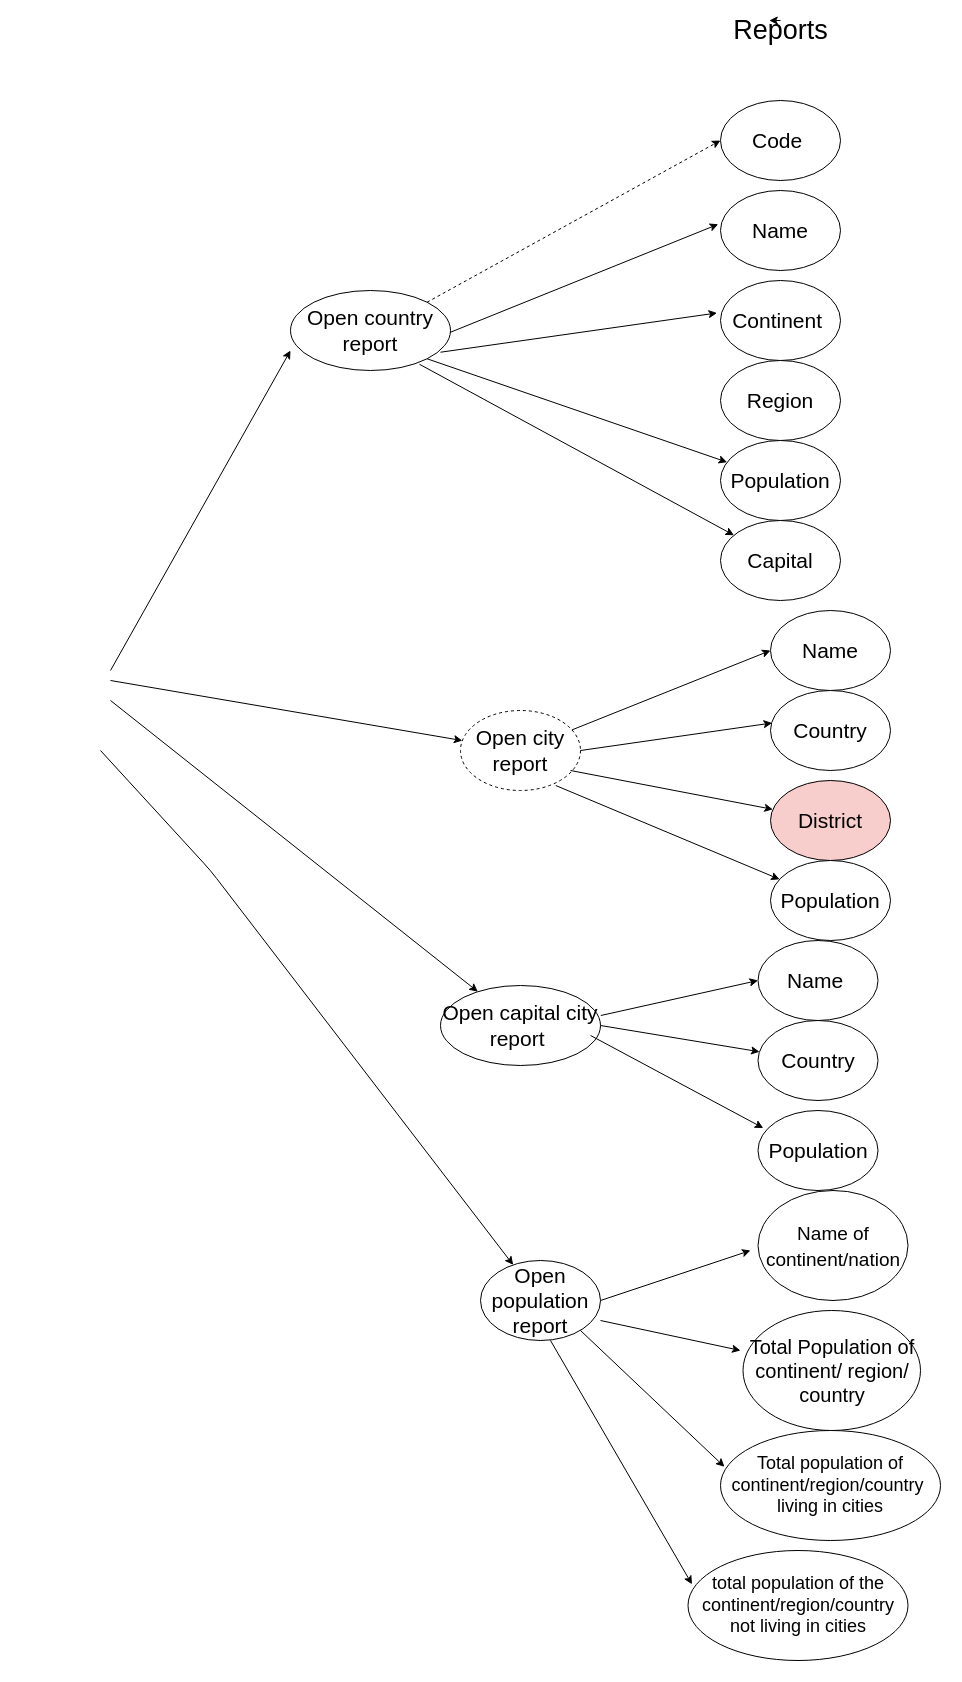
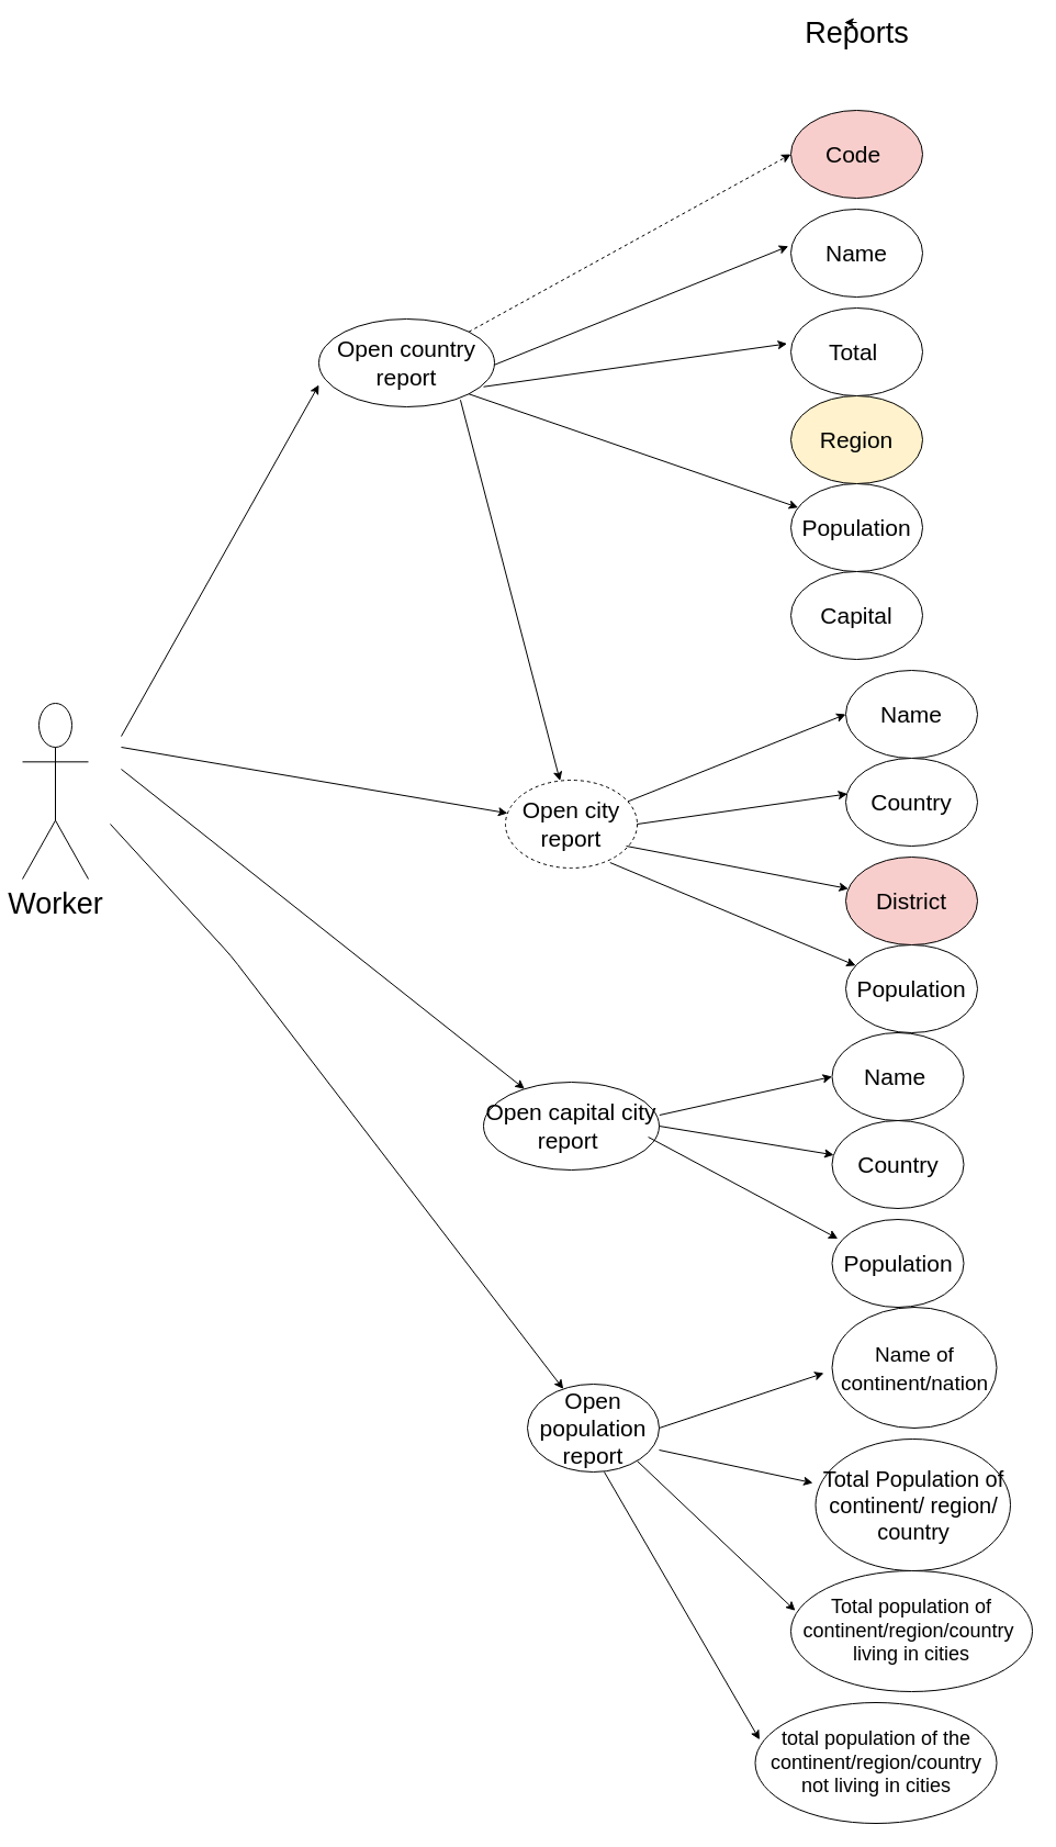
  <mxCell id="0" />
  <mxCell id="1" parent="0" />
  <mxCell id="2" value="Reports" style="text;html=1;strokeColor=none;fillColor=none;align=center;verticalAlign=middle;whiteSpace=wrap;rounded=0;fontSize=27;" vertex="1" parent="1"><mxGeometry x="757.5" y="20" width="45" height="20" as="geometry" /></mxCell>
+ <mxCell id="3" value="Worker" style="shape=umlActor;verticalLabelPosition=bottom;labelBackgroundColor=#ffffff;verticalAlign=top;html=1;outlineConnect=0;fontSize=27;" vertex="1" parent="1"><mxGeometry x="20" y="640" width="60" height="160" as="geometry" /></mxCell>
  <mxCell id="4" value="" style="endArrow=classic;html=1;fontSize=27;" edge="1" parent="1"><mxGeometry width="50" height="50" relative="1" as="geometry"><mxPoint x="110" y="670" as="sourcePoint" /><mxPoint x="290" y="350" as="targetPoint" /></mxGeometry></mxCell>
  <mxCell id="5" value="Open country report" style="ellipse;whiteSpace=wrap;html=1;fontSize=21;" vertex="1" parent="1"><mxGeometry x="290" y="290" width="160" height="80" as="geometry" /></mxCell>
  <mxCell id="6" value="" style="endArrow=classic;html=1;fontSize=21;" edge="1" parent="1" target="7"><mxGeometry width="50" height="50" relative="1" as="geometry"><mxPoint x="110" y="680" as="sourcePoint" /><mxPoint x="260" y="680" as="targetPoint" /></mxGeometry></mxCell>
  <mxCell id="7" value="Open city report" style="ellipse;whiteSpace=wrap;html=1;fontSize=21;dashed=1;" vertex="1" parent="1"><mxGeometry x="460" y="710" width="120" height="80" as="geometry" /></mxCell>
  <mxCell id="8" value="Open capital city report&amp;nbsp;" style="ellipse;whiteSpace=wrap;html=1;fontSize=21;" vertex="1" parent="1"><mxGeometry x="440" y="985" width="160" height="80" as="geometry" /></mxCell>
  <mxCell id="9" value="" style="endArrow=classic;html=1;fontSize=21;" edge="1" parent="1" target="8"><mxGeometry width="50" height="50" relative="1" as="geometry"><mxPoint x="110" y="700" as="sourcePoint" /><mxPoint x="250" y="770" as="targetPoint" /></mxGeometry></mxCell>
  <mxCell id="10" value="" style="endArrow=classic;html=1;fontSize=21;" edge="1" parent="1" target="11"><mxGeometry width="50" height="50" relative="1" as="geometry"><mxPoint x="100" y="750" as="sourcePoint" /><mxPoint x="250" y="860" as="targetPoint" /><Array as="points"><mxPoint x="210" y="870" /></Array></mxGeometry></mxCell>
  <mxCell id="11" value="Open population report" style="ellipse;whiteSpace=wrap;html=1;fontSize=21;" vertex="1" parent="1"><mxGeometry x="480" y="1260" width="120" height="80" as="geometry" /></mxCell>
  <mxCell id="12" value="" style="endArrow=classic;html=1;fontSize=21;exitX=1;exitY=0;exitDx=0;exitDy=0;entryX=0;entryY=0.5;entryDx=0;entryDy=0;dashed=1;" edge="1" parent="1" source="5" target="14"><mxGeometry width="50" height="50" relative="1" as="geometry"><mxPoint x="710" y="410" as="sourcePoint" /><mxPoint x="590" y="250" as="targetPoint" /><Array as="points" /></mxGeometry></mxCell>
  <mxCell id="13" style="edgeStyle=orthogonalEdgeStyle;rounded=0;orthogonalLoop=1;jettySize=auto;html=1;exitX=0.5;exitY=0;exitDx=0;exitDy=0;entryX=0.25;entryY=0;entryDx=0;entryDy=0;fontSize=21;" edge="1" parent="1" source="2" target="2"><mxGeometry relative="1" as="geometry" /></mxCell>
- <mxCell id="14" value="Code&amp;nbsp;" style="ellipse;whiteSpace=wrap;html=1;fontSize=21;" vertex="1" parent="1"><mxGeometry x="720" y="100" width="120" height="80" as="geometry" /></mxCell>
+ <mxCell id="14" value="Code&amp;nbsp;" style="ellipse;whiteSpace=wrap;html=1;fontSize=21;fillColor=#f8cecc;" vertex="1" parent="1"><mxGeometry x="720" y="100" width="120" height="80" as="geometry" /></mxCell>
  <mxCell id="15" value="" style="endArrow=classic;html=1;fontSize=21;exitX=1;exitY=0;exitDx=0;exitDy=0;entryX=-0.019;entryY=0.422;entryDx=0;entryDy=0;entryPerimeter=0;" edge="1" parent="1" target="16"><mxGeometry width="50" height="50" relative="1" as="geometry"><mxPoint x="449.999" y="331.716" as="sourcePoint" /><mxPoint x="613.43" y="280" as="targetPoint" /><Array as="points" /></mxGeometry></mxCell>
  <mxCell id="16" value="Name" style="ellipse;whiteSpace=wrap;html=1;fontSize=21;" vertex="1" parent="1"><mxGeometry x="720" y="190" width="120" height="80" as="geometry" /></mxCell>
  <mxCell id="17" value="" style="endArrow=classic;html=1;fontSize=21;exitX=1;exitY=0;exitDx=0;exitDy=0;entryX=-0.029;entryY=0.406;entryDx=0;entryDy=0;entryPerimeter=0;" edge="1" parent="1" target="18"><mxGeometry width="50" height="50" relative="1" as="geometry"><mxPoint x="439.999" y="351.716" as="sourcePoint" /><mxPoint x="603.43" y="300" as="targetPoint" /><Array as="points" /></mxGeometry></mxCell>
- <mxCell id="18" value="Continent&amp;nbsp;" style="ellipse;whiteSpace=wrap;html=1;fontSize=21;" vertex="1" parent="1"><mxGeometry x="720" y="280" width="120" height="80" as="geometry" /></mxCell>
- <mxCell id="19" value="Region" style="ellipse;whiteSpace=wrap;html=1;fontSize=21;" vertex="1" parent="1"><mxGeometry x="720" y="360" width="120" height="80" as="geometry" /></mxCell>
+ <mxCell id="18" value="Total&amp;nbsp;" style="ellipse;whiteSpace=wrap;html=1;fontSize=21;" vertex="1" parent="1"><mxGeometry x="720" y="280" width="120" height="80" as="geometry" /></mxCell>
+ <mxCell id="19" value="Region" style="ellipse;whiteSpace=wrap;html=1;fontSize=21;fillColor=#fff2cc;" vertex="1" parent="1"><mxGeometry x="720" y="360" width="120" height="80" as="geometry" /></mxCell>
  <mxCell id="20" value="Population" style="ellipse;whiteSpace=wrap;html=1;fontSize=21;" vertex="1" parent="1"><mxGeometry x="720" y="440" width="120" height="80" as="geometry" /></mxCell>
  <mxCell id="21" value="Capital" style="ellipse;whiteSpace=wrap;html=1;fontSize=21;" vertex="1" parent="1"><mxGeometry x="720" y="520" width="120" height="80" as="geometry" /></mxCell>
  <mxCell id="22" value="" style="endArrow=classic;html=1;fontSize=21;exitX=1;exitY=1;exitDx=0;exitDy=0;" edge="1" parent="1" source="5" target="20"><mxGeometry width="50" height="50" relative="1" as="geometry"><mxPoint x="450" y="490" as="sourcePoint" /><mxPoint x="500" y="440" as="targetPoint" /></mxGeometry></mxCell>
- <mxCell id="23" value="" style="endArrow=classic;html=1;fontSize=21;exitX=0.806;exitY=0.922;exitDx=0;exitDy=0;exitPerimeter=0;" edge="1" parent="1" source="5" target="21"><mxGeometry width="50" height="50" relative="1" as="geometry"><mxPoint x="560" y="570" as="sourcePoint" /><mxPoint x="610" y="520" as="targetPoint" /></mxGeometry></mxCell>
+ <mxCell id="23" value="" style="endArrow=classic;html=1;fontSize=21;exitX=0.806;exitY=0.922;exitDx=0;exitDy=0;exitPerimeter=0;" edge="1" parent="1" source="5" target="7"><mxGeometry width="50" height="50" relative="1" as="geometry"><mxPoint x="560" y="570" as="sourcePoint" /><mxPoint x="610" y="520" as="targetPoint" /></mxGeometry></mxCell>
  <mxCell id="24" value="Name" style="ellipse;whiteSpace=wrap;html=1;fontSize=21;" vertex="1" parent="1"><mxGeometry y="610" width="120" height="80" as="geometry" x="770" /></mxCell>
  <mxCell id="25" value="Country" style="ellipse;whiteSpace=wrap;html=1;fontSize=21;" vertex="1" parent="1"><mxGeometry y="690" width="120" height="80" as="geometry" x="770" /></mxCell>
  <mxCell id="26" value="District" style="ellipse;whiteSpace=wrap;html=1;fontSize=21;fillColor=#f8cecc;" vertex="1" parent="1"><mxGeometry y="780" width="120" height="80" as="geometry" x="770" /></mxCell>
  <mxCell id="27" value="Population" style="ellipse;whiteSpace=wrap;html=1;fontSize=21;" vertex="1" parent="1"><mxGeometry y="860" width="120" height="80" as="geometry" x="770" /></mxCell>
  <mxCell id="28" value="" style="endArrow=classic;html=1;fontSize=21;entryX=0;entryY=0.5;entryDx=0;entryDy=0;" edge="1" parent="1" source="7" target="24"><mxGeometry width="50" height="50" relative="1" as="geometry"><mxPoint x="590" y="755" as="sourcePoint" /><mxPoint x="640" y="705" as="targetPoint" /><Array as="points" /></mxGeometry></mxCell>
  <mxCell id="29" value="" style="endArrow=classic;html=1;fontSize=21;entryX=0.013;entryY=0.406;entryDx=0;entryDy=0;entryPerimeter=0;exitX=1;exitY=0.5;exitDx=0;exitDy=0;" edge="1" parent="1" source="7" target="25"><mxGeometry width="50" height="50" relative="1" as="geometry"><mxPoint x="600" y="765" as="sourcePoint" /><mxPoint x="780" y="650" as="targetPoint" /><Array as="points" /></mxGeometry></mxCell>
  <mxCell id="30" value="" style="endArrow=classic;html=1;fontSize=21;exitX=0.917;exitY=0.75;exitDx=0;exitDy=0;exitPerimeter=0;" edge="1" parent="1" source="7" target="26"><mxGeometry width="50" height="50" relative="1" as="geometry"><mxPoint x="600" y="787.5" as="sourcePoint" /><mxPoint x="780" y="672.5" as="targetPoint" /><Array as="points" /></mxGeometry></mxCell>
  <mxCell id="31" value="" style="endArrow=classic;html=1;fontSize=21;exitX=0.794;exitY=0.938;exitDx=0;exitDy=0;exitPerimeter=0;" edge="1" parent="1" source="7" target="27"><mxGeometry width="50" height="50" relative="1" as="geometry"><mxPoint x="590" y="805" as="sourcePoint" /><mxPoint y="690" as="targetPoint" x="770" /><Array as="points" /></mxGeometry></mxCell>
  <mxCell id="32" value="Name&amp;nbsp;" style="ellipse;whiteSpace=wrap;html=1;fontSize=21;" vertex="1" parent="1"><mxGeometry x="757.5" y="940" width="120" height="80" as="geometry" /></mxCell>
  <mxCell id="33" value="Country" style="ellipse;whiteSpace=wrap;html=1;fontSize=21;" vertex="1" parent="1"><mxGeometry x="757.5" y="1020" width="120" height="80" as="geometry" /></mxCell>
  <mxCell id="34" value="Population" style="ellipse;whiteSpace=wrap;html=1;fontSize=21;" vertex="1" parent="1"><mxGeometry x="757.5" y="1110" width="120" height="80" as="geometry" /></mxCell>
  <mxCell id="35" value="" style="endArrow=classic;html=1;fontSize=21;exitX=1.002;exitY=0.375;exitDx=0;exitDy=0;exitPerimeter=0;entryX=0;entryY=0.5;entryDx=0;entryDy=0;" edge="1" parent="1" source="8" target="32"><mxGeometry width="50" height="50" relative="1" as="geometry"><mxPoint x="610" y="1030" as="sourcePoint" /><mxPoint x="670" y="970" as="targetPoint" /></mxGeometry></mxCell>
  <mxCell id="36" value="" style="endArrow=classic;html=1;fontSize=21;exitX=1;exitY=0.5;exitDx=0;exitDy=0;entryX=0.013;entryY=0.391;entryDx=0;entryDy=0;entryPerimeter=0;" edge="1" parent="1" source="8" target="33"><mxGeometry width="50" height="50" relative="1" as="geometry"><mxPoint x="610" y="1050" as="sourcePoint" /><mxPoint x="747.18" y="1000" as="targetPoint" /></mxGeometry></mxCell>
  <mxCell id="37" value="" style="endArrow=classic;html=1;fontSize=21;exitX=0.938;exitY=0.625;exitDx=0;exitDy=0;exitPerimeter=0;entryX=0.044;entryY=0.219;entryDx=0;entryDy=0;entryPerimeter=0;" edge="1" parent="1" source="8" target="34"><mxGeometry width="50" height="50" relative="1" as="geometry"><mxPoint x="600" y="1200" as="sourcePoint" /><mxPoint x="650" y="1150" as="targetPoint" /></mxGeometry></mxCell>
  <mxCell id="38" value="&lt;font style=&quot;font-size: 19px&quot;&gt;Name of continent/nation&lt;/font&gt;" style="ellipse;whiteSpace=wrap;html=1;fontSize=21;" vertex="1" parent="1"><mxGeometry x="757.5" y="1190" width="150" height="110" as="geometry" /></mxCell>
  <mxCell id="39" value="" style="endArrow=classic;html=1;fontSize=21;exitX=0.938;exitY=0.625;exitDx=0;exitDy=0;exitPerimeter=0;" edge="1" parent="1"><mxGeometry width="50" height="50" relative="1" as="geometry"><mxPoint x="600" y="1300" as="sourcePoint" /><mxPoint x="750" y="1250" as="targetPoint" /></mxGeometry></mxCell>
  <mxCell id="40" value="" style="endArrow=classic;html=1;fontSize=21;exitX=0.938;exitY=0.625;exitDx=0;exitDy=0;exitPerimeter=0;" edge="1" parent="1"><mxGeometry width="50" height="50" relative="1" as="geometry"><mxPoint x="600" y="1320" as="sourcePoint" /><mxPoint x="740" y="1350" as="targetPoint" /></mxGeometry></mxCell>
  <mxCell id="41" value="&lt;span style=&quot;font-size: 20px&quot;&gt;Total Population of continent/ region/ country&lt;/span&gt;" style="ellipse;whiteSpace=wrap;html=1;fontSize=20;" vertex="1" parent="1"><mxGeometry x="742.5" y="1310" width="177.5" height="120" as="geometry" /></mxCell>
  <mxCell id="42" value="" style="endArrow=classic;html=1;fontSize=21;exitX=0.938;exitY=0.625;exitDx=0;exitDy=0;exitPerimeter=0;entryX=0.018;entryY=0.33;entryDx=0;entryDy=0;entryPerimeter=0;" edge="1" parent="1" target="43"><mxGeometry width="50" height="50" relative="1" as="geometry"><mxPoint x="580" y="1330" as="sourcePoint" /><mxPoint x="710" y="1420" as="targetPoint" /></mxGeometry></mxCell>
  <mxCell id="43" value="Total population of continent/region/country&amp;nbsp; living in cities" style="ellipse;whiteSpace=wrap;html=1;fontSize=18;" vertex="1" parent="1"><mxGeometry x="720" y="1430" width="220" height="110" as="geometry" /></mxCell>
  <mxCell id="44" value="" style="endArrow=classic;html=1;fontSize=21;exitX=0.938;exitY=0.625;exitDx=0;exitDy=0;exitPerimeter=0;entryX=0.018;entryY=0.307;entryDx=0;entryDy=0;entryPerimeter=0;" edge="1" parent="1" target="45"><mxGeometry width="50" height="50" relative="1" as="geometry"><mxPoint x="550" y="1340" as="sourcePoint" /><mxPoint x="650" y="1530" as="targetPoint" /></mxGeometry></mxCell>
  <mxCell id="45" value="total population of the continent/region/country not living in cities" style="ellipse;whiteSpace=wrap;html=1;fontSize=18;" vertex="1" parent="1"><mxGeometry x="687.5" y="1550" width="220" height="110" as="geometry" /></mxCell>
